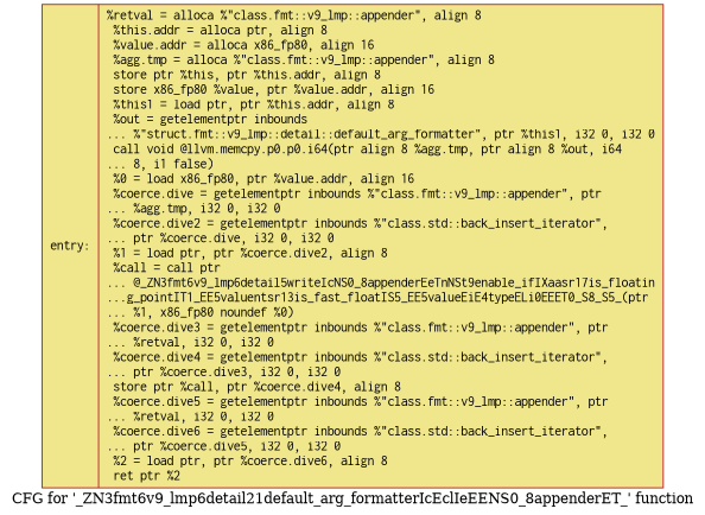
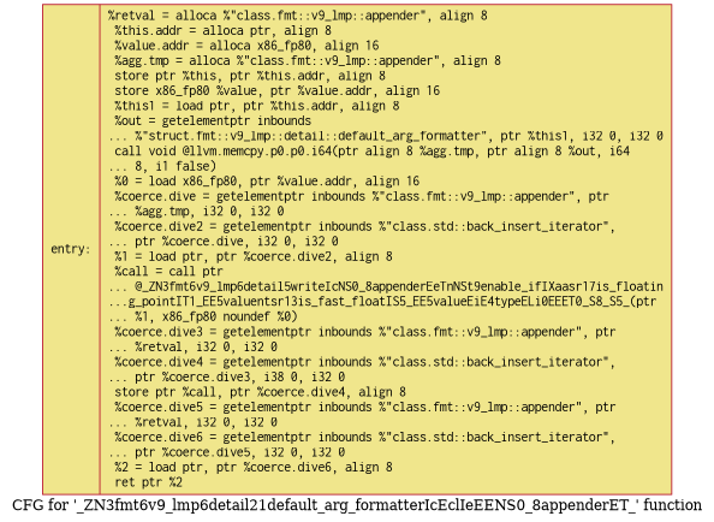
  digraph {
    label="CFG for '_ZN3fmt6v9_lmp6detail21default_arg_formatterIcEclIeEENS0_8appenderET_' function"
    rankdir=LR
-   n1 [color="#b70d28ff" fillcolor=khaki fontname=Courier label="{entry:\l|  %retval = alloca %\"class.fmt::v9_lmp::appender\", align 8\l  %this.addr = alloca ptr, align 8\l  %value.addr = alloca x86_fp80, align 16\l  %agg.tmp = alloca %\"class.fmt::v9_lmp::appender\", align 8\l  store ptr %this, ptr %this.addr, align 8\l  store x86_fp80 %value, ptr %value.addr, align 16\l  %this1 = load ptr, ptr %this.addr, align 8\l  %out = getelementptr inbounds\l... %\"struct.fmt::v9_lmp::detail::default_arg_formatter\", ptr %this1, i32 0, i32 0\l  call void @llvm.memcpy.p0.p0.i64(ptr align 8 %agg.tmp, ptr align 8 %out, i64\l... 8, i1 false)\l  %0 = load x86_fp80, ptr %value.addr, align 16\l  %coerce.dive = getelementptr inbounds %\"class.fmt::v9_lmp::appender\", ptr\l... %agg.tmp, i32 0, i32 0\l  %coerce.dive2 = getelementptr inbounds %\"class.std::back_insert_iterator\",\l... ptr %coerce.dive, i32 0, i32 0\l  %1 = load ptr, ptr %coerce.dive2, align 8\l  %call = call ptr\l... @_ZN3fmt6v9_lmp6detail5writeIcNS0_8appenderEeTnNSt9enable_ifIXaasr17is_floatin\l...g_pointIT1_EE5valuentsr13is_fast_floatIS5_EE5valueEiE4typeELi0EEET0_S8_S5_(ptr\l... %1, x86_fp80 noundef %0)\l  %coerce.dive3 = getelementptr inbounds %\"class.fmt::v9_lmp::appender\", ptr\l... %retval, i32 0, i32 0\l  %coerce.dive4 = getelementptr inbounds %\"class.std::back_insert_iterator\",\l... ptr %coerce.dive3, i32 0, i32 0\l  store ptr %call, ptr %coerce.dive4, align 8\l  %coerce.dive5 = getelementptr inbounds %\"class.fmt::v9_lmp::appender\", ptr\l... %retval, i32 0, i32 0\l  %coerce.dive6 = getelementptr inbounds %\"class.std::back_insert_iterator\",\l... ptr %coerce.dive5, i32 0, i32 0\l  %2 = load ptr, ptr %coerce.dive6, align 8\l  ret ptr %2\l}" shape=record style=filled]
+   n1 [color="#b70d28ff" fillcolor=khaki fontname=Courier label="{entry:\l|  %retval = alloca %\"class.fmt::v9_lmp::appender\", align 8\l  %this.addr = alloca ptr, align 8\l  %value.addr = alloca x86_fp80, align 16\l  %agg.tmp = alloca %\"class.fmt::v9_lmp::appender\", align 8\l  store ptr %this, ptr %this.addr, align 8\l  store x86_fp80 %value, ptr %value.addr, align 16\l  %this1 = load ptr, ptr %this.addr, align 8\l  %out = getelementptr inbounds\l... %\"struct.fmt::v9_lmp::detail::default_arg_formatter\", ptr %this1, i32 0, i32 0\l  call void @llvm.memcpy.p0.p0.i64(ptr align 8 %agg.tmp, ptr align 8 %out, i64\l... 8, i1 false)\l  %0 = load x86_fp80, ptr %value.addr, align 16\l  %coerce.dive = getelementptr inbounds %\"class.fmt::v9_lmp::appender\", ptr\l... %agg.tmp, i32 0, i32 0\l  %coerce.dive2 = getelementptr inbounds %\"class.std::back_insert_iterator\",\l... ptr %coerce.dive, i32 0, i32 0\l  %1 = load ptr, ptr %coerce.dive2, align 8\l  %call = call ptr\l... @_ZN3fmt6v9_lmp6detail5writeIcNS0_8appenderEeTnNSt9enable_ifIXaasr17is_floatin\l...g_pointIT1_EE5valuentsr13is_fast_floatIS5_EE5valueEiE4typeELi0EEET0_S8_S5_(ptr\l... %1, x86_fp80 noundef %0)\l  %coerce.dive3 = getelementptr inbounds %\"class.fmt::v9_lmp::appender\", ptr\l... %retval, i32 0, i32 0\l  %coerce.dive4 = getelementptr inbounds %\"class.std::back_insert_iterator\",\l... ptr %coerce.dive3, i38 0, i32 0\l  store ptr %call, ptr %coerce.dive4, align 8\l  %coerce.dive5 = getelementptr inbounds %\"class.fmt::v9_lmp::appender\", ptr\l... %retval, i32 0, i32 0\l  %coerce.dive6 = getelementptr inbounds %\"class.std::back_insert_iterator\",\l... ptr %coerce.dive5, i32 0, i32 0\l  %2 = load ptr, ptr %coerce.dive6, align 8\l  ret ptr %2\l}" shape=record style=filled]
  }
